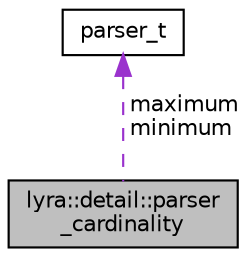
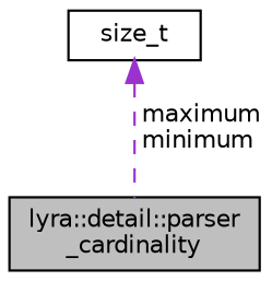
  digraph {
    node [color=black fontname=Helvetica fontsize=10 shape=record style=filled]
    n1 [fillcolor=grey75 fontcolor=black height=0.2 label="lyra::detail::parser\l_cardinality" width=0.4]
-   n2 [fillcolor=white height=0.2 label=parser_t width=0.4]
+   n2 [fillcolor=white height=0.2 label=size_t width=0.4]
    n2 -> n1 [color=darkorchid3 dir=back fontname=Helvetica fontsize=10 label=" maximum\nminimum" labelfontname=Helvetica labelfontsize=10 style=dashed]
  }
